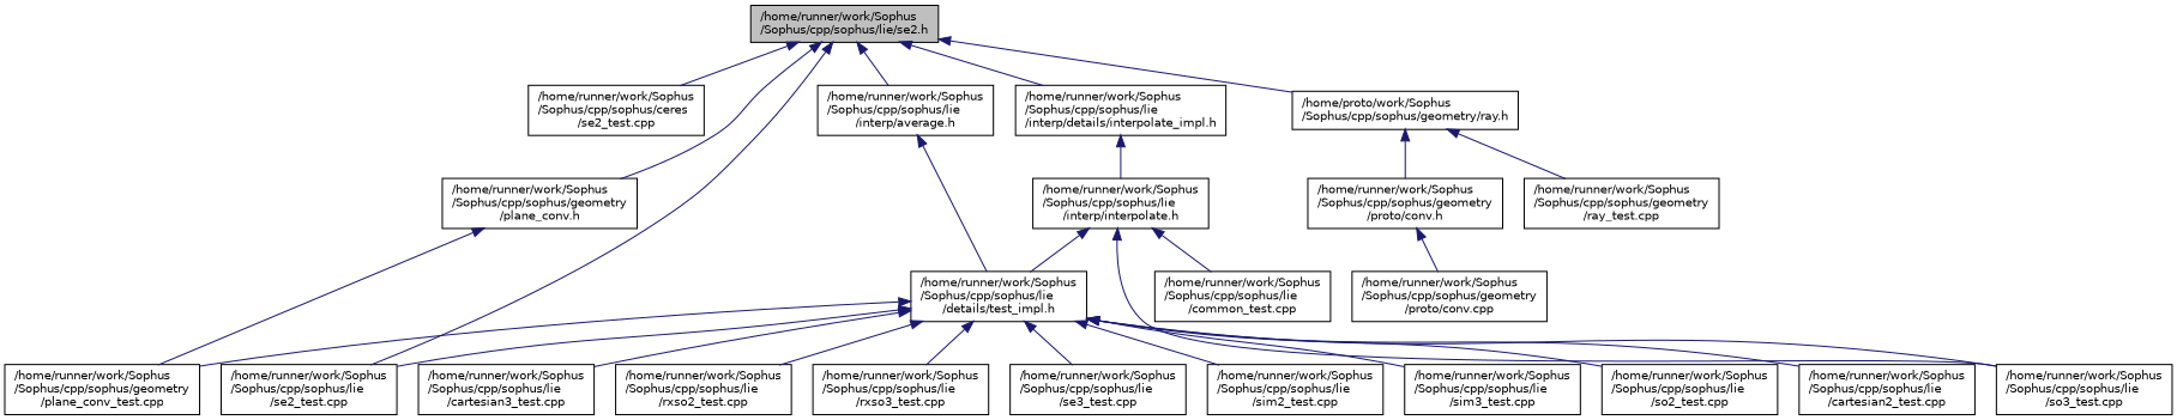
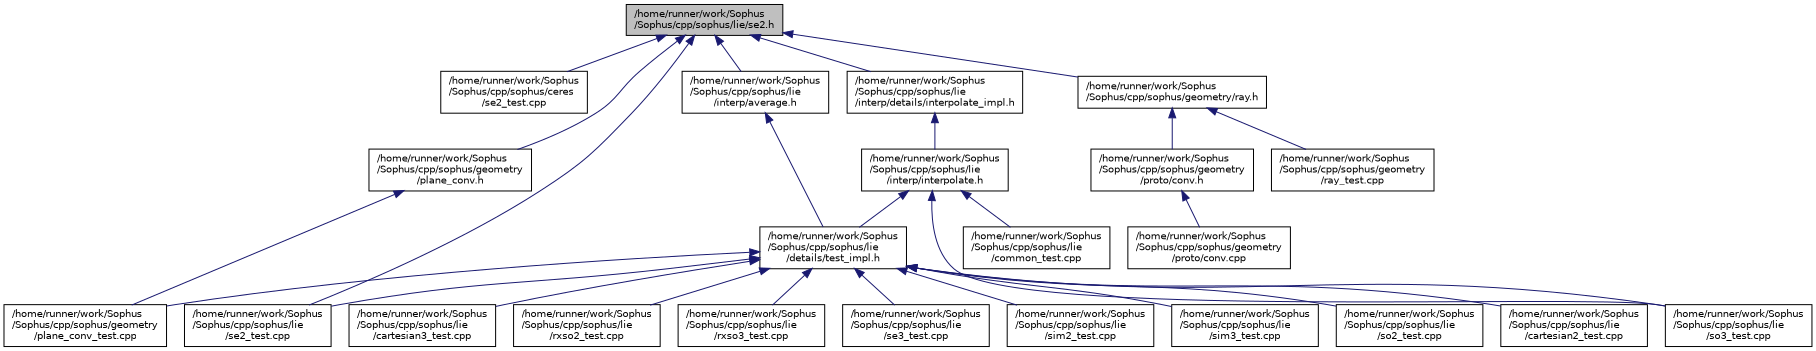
  digraph {
    node [color=black fillcolor=white fontname=Helvetica fontsize=10 shape=record style=filled]
    edge [color=midnightblue dir=back fontname=Helvetica fontsize=10 labelfontname=Helvetica labelfontsize=10 style=solid]
    n1 [fillcolor=grey75 fontcolor=black height=0.2 label="/home/runner/work/Sophus\l/Sophus/cpp/sophus/lie/se2.h" width=0.4]
    n2 [height=0.2 label="/home/runner/work/Sophus\l/Sophus/cpp/sophus/ceres\l/se2_test.cpp" width=0.4]
    n3 [height=0.2 label="/home/runner/work/Sophus\l/Sophus/cpp/sophus/geometry\l/plane_conv.h" width=0.4]
-   n4 [height=0.2 label="/home/proto/work/Sophus\l/Sophus/cpp/sophus/geometry/ray.h" width=0.4]
+   n4 [height=0.2 label="/home/runner/work/Sophus\l/Sophus/cpp/sophus/geometry/ray.h" width=0.4]
    n5 [height=0.2 label="/home/runner/work/Sophus\l/Sophus/cpp/sophus/lie\l/interp/average.h" width=0.4]
    n6 [height=0.2 label="/home/runner/work/Sophus\l/Sophus/cpp/sophus/lie\l/se2_test.cpp" width=0.4]
    n7 [height=0.2 label="/home/runner/work/Sophus\l/Sophus/cpp/sophus/lie\l/interp/details/interpolate_impl.h" width=0.4]
    n8 [height=0.2 label="/home/runner/work/Sophus\l/Sophus/cpp/sophus/geometry\l/plane_conv_test.cpp" width=0.4]
    n9 [height=0.2 label="/home/runner/work/Sophus\l/Sophus/cpp/sophus/geometry\l/proto/conv.h" width=0.4]
    n10 [height=0.2 label="/home/runner/work/Sophus\l/Sophus/cpp/sophus/geometry\l/ray_test.cpp" width=0.4]
    n11 [height=0.2 label="/home/runner/work/Sophus\l/Sophus/cpp/sophus/geometry\l/proto/conv.cpp" width=0.4]
    n12 [height=0.2 label="/home/runner/work/Sophus\l/Sophus/cpp/sophus/lie\l/details/test_impl.h" width=0.4]
    n13 [height=0.2 label="/home/runner/work/Sophus\l/Sophus/cpp/sophus/lie\l/cartesian2_test.cpp" width=0.4]
    n14 [height=0.2 label="/home/runner/work/Sophus\l/Sophus/cpp/sophus/lie\l/cartesian3_test.cpp" width=0.4]
    n15 [height=0.2 label="/home/runner/work/Sophus\l/Sophus/cpp/sophus/lie\l/rxso2_test.cpp" width=0.4]
    n16 [height=0.2 label="/home/runner/work/Sophus\l/Sophus/cpp/sophus/lie\l/rxso3_test.cpp" width=0.4]
    n17 [height=0.2 label="/home/runner/work/Sophus\l/Sophus/cpp/sophus/lie\l/se3_test.cpp" width=0.4]
    n18 [height=0.2 label="/home/runner/work/Sophus\l/Sophus/cpp/sophus/lie\l/sim2_test.cpp" width=0.4]
    n19 [height=0.2 label="/home/runner/work/Sophus\l/Sophus/cpp/sophus/lie\l/sim3_test.cpp" width=0.4]
    n20 [height=0.2 label="/home/runner/work/Sophus\l/Sophus/cpp/sophus/lie\l/so2_test.cpp" width=0.4]
    n21 [height=0.2 label="/home/runner/work/Sophus\l/Sophus/cpp/sophus/lie\l/so3_test.cpp" width=0.4]
    n22 [height=0.2 label="/home/runner/work/Sophus\l/Sophus/cpp/sophus/lie\l/interp/interpolate.h" width=0.4]
    n23 [height=0.2 label="/home/runner/work/Sophus\l/Sophus/cpp/sophus/lie\l/common_test.cpp" width=0.4]
    n1 -> n2
    n1 -> n3
    n1 -> n4
    n1 -> n5
    n1 -> n6
    n1 -> n7
    n3 -> n8
    n4 -> n9
    n4 -> n10
    n5 -> n12
    n7 -> n22
    n9 -> n11
    n12 -> n6
    n12 -> n8
    n12 -> n13
    n12 -> n14
    n12 -> n15
    n12 -> n16
    n12 -> n17
    n12 -> n18
    n12 -> n19
    n12 -> n20
    n12 -> n21
    n22 -> n12
    n22 -> n21
    n22 -> n23
  }
